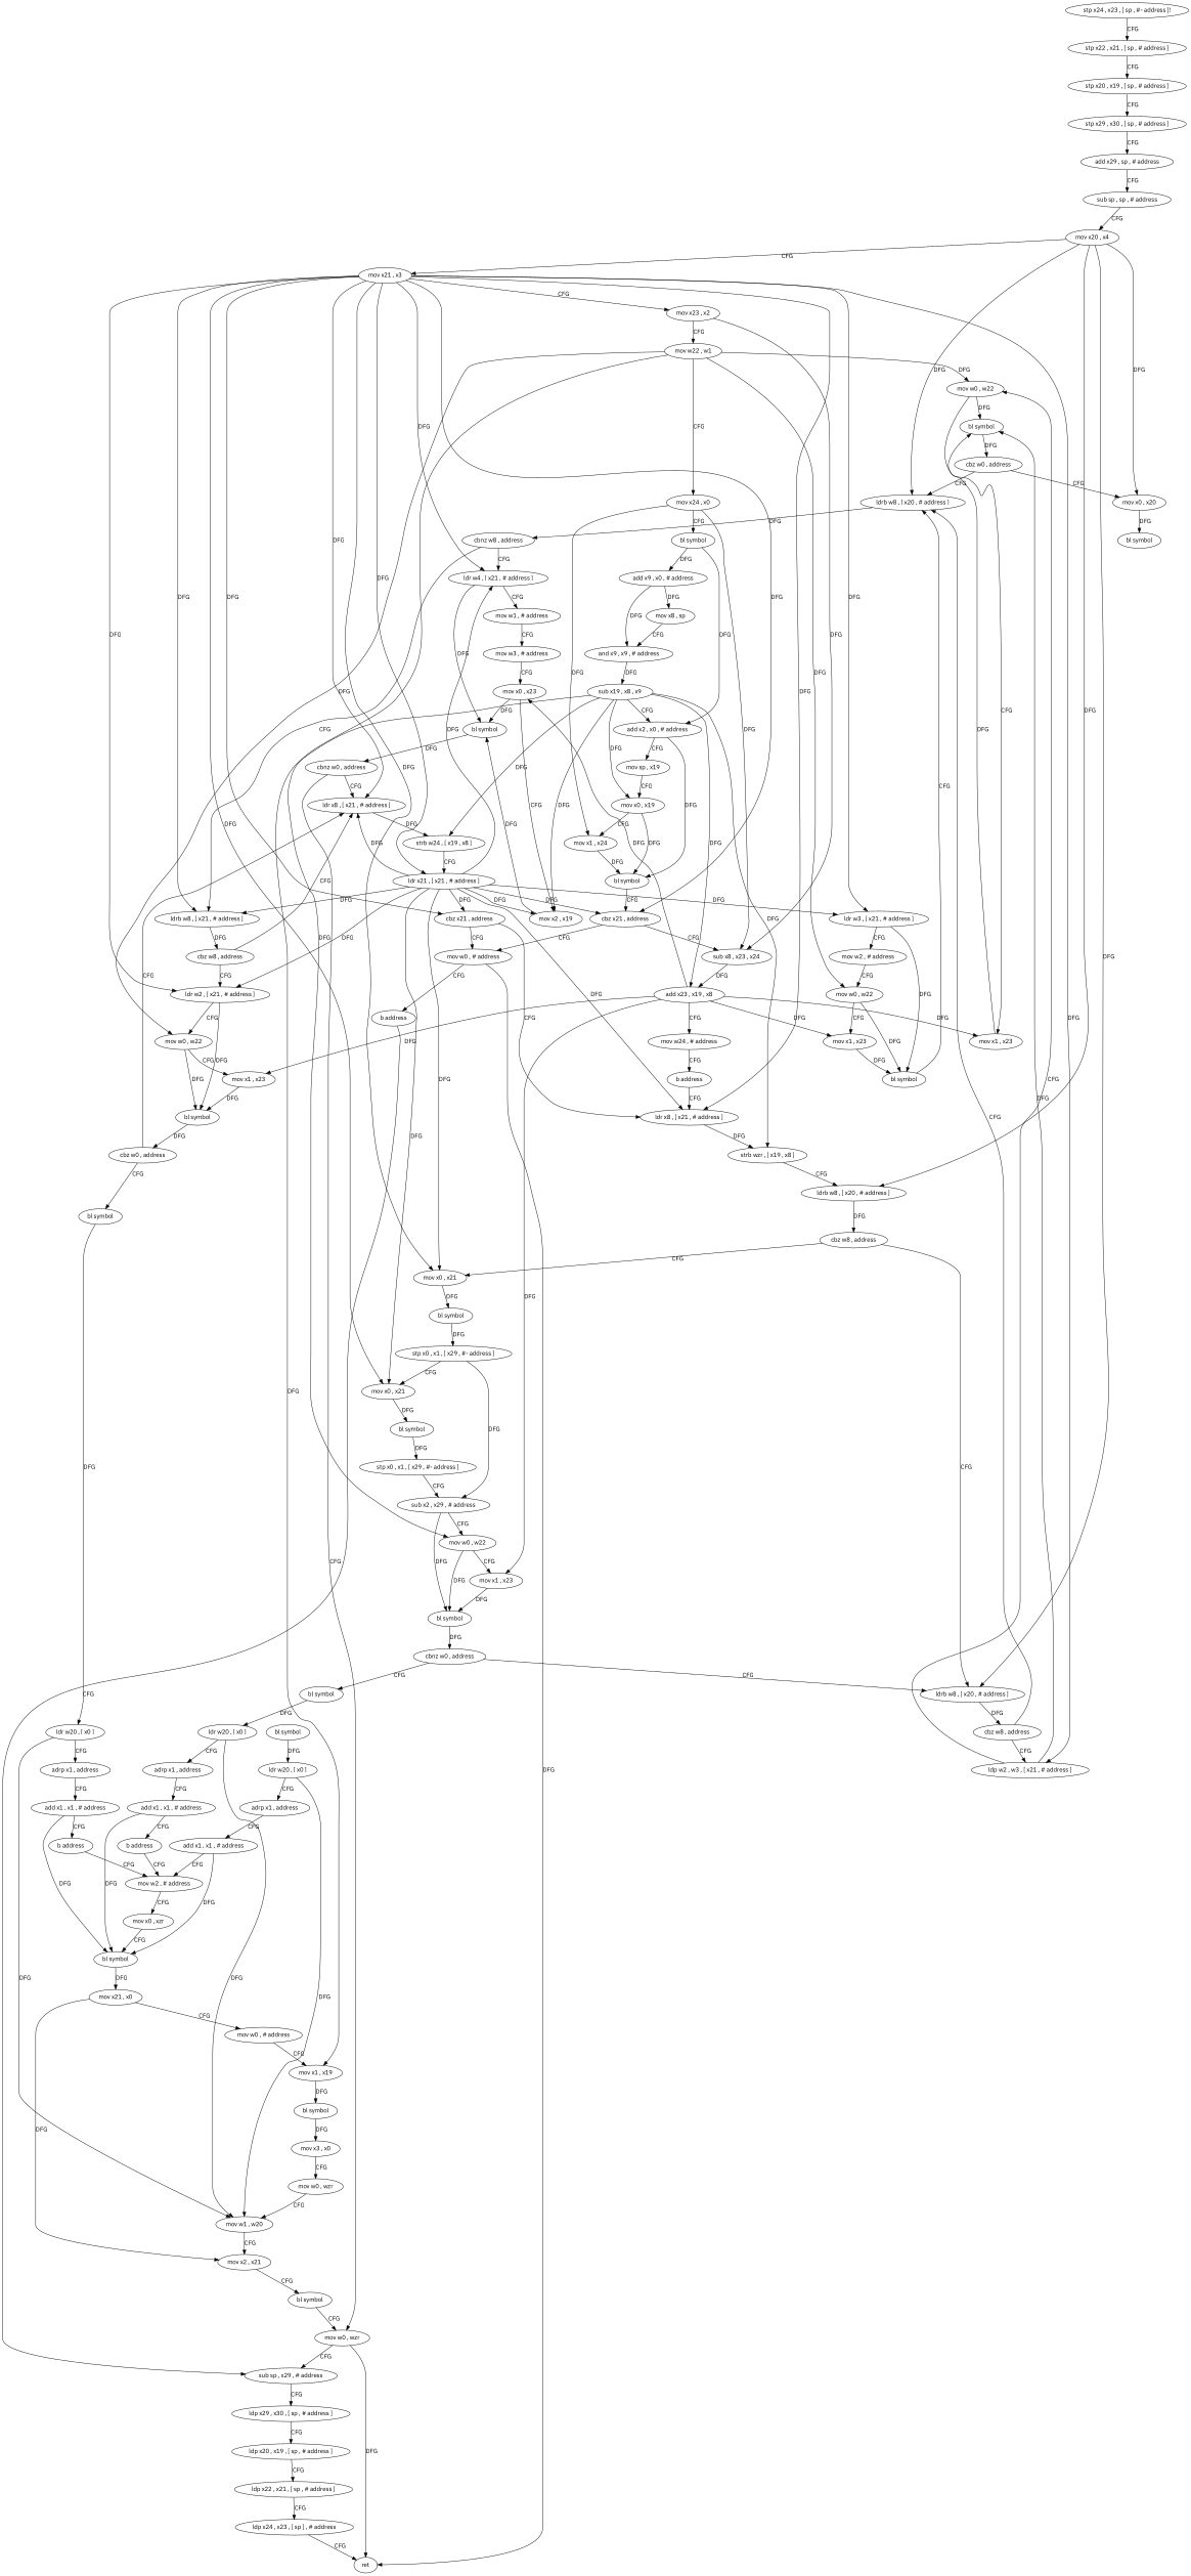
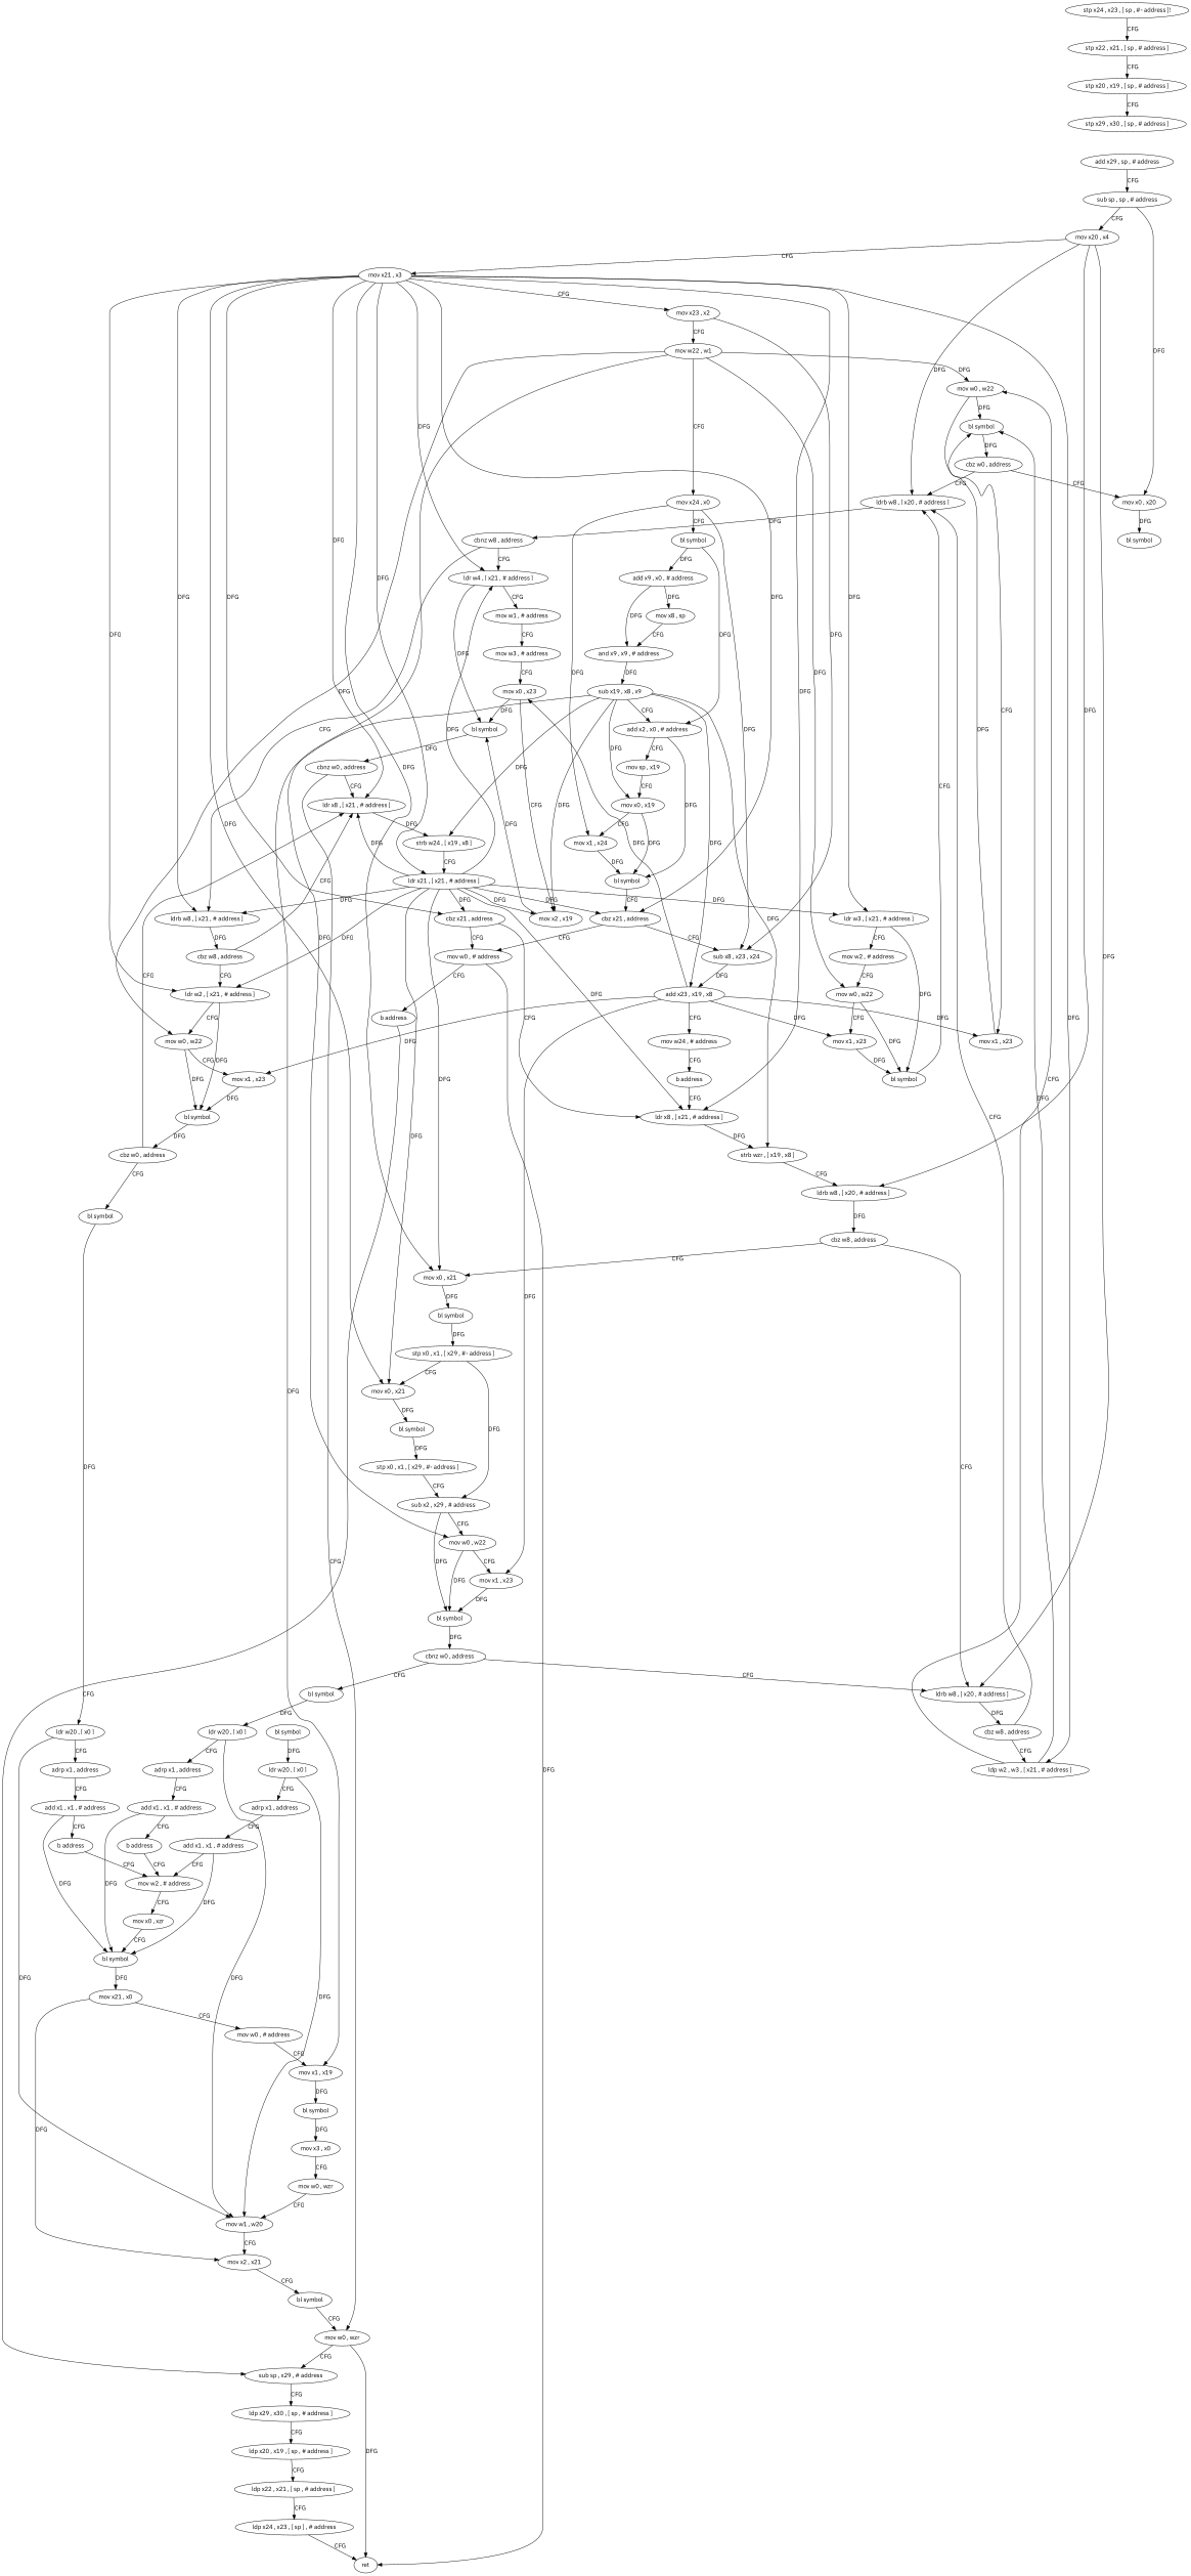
  digraph {
    fontname="IBM Plex Sans"
    node [fontname="IBM Plex Sans"]
    edge [fontname="IBM Plex Sans"]
    n1 [label="stp x24 , x23 , [ sp , #- address ]!"]
    n2 [label="stp x22 , x21 , [ sp , # address ]"]
    n3 [label="stp x20 , x19 , [ sp , # address ]"]
    n4 [label="stp x29 , x30 , [ sp , # address ]"]
    n5 [label="add x29 , sp , # address"]
    n6 [label="sub sp , sp , # address"]
    n7 [label="mov x20 , x4"]
    n8 [label="mov x21 , x3"]
    n9 [label="ldrb w8 , [ x20 , # address ]"]
    n10 [label="ldrb w8 , [ x20 , # address ]"]
    n11 [label="ldrb w8 , [ x20 , # address ]"]
    n12 [label="mov x0 , x20"]
    n13 [label="mov x23 , x2"]
    n14 [label="cbz x21 , address"]
    n15 [label="ldr x8 , [ x21 , # address ]"]
    n16 [label="mov x0 , x21"]
    n17 [label="ldp w2 , w3 , [ x21 , # address ]"]
    n18 [label="mov x0 , x21"]
    n19 [label="ldr w4 , [ x21 , # address ]"]
    n20 [label="ldrb w8 , [ x21 , # address ]"]
    n21 [label="ldr x8 , [ x21 , # address ]"]
    n22 [label="ldr w2 , [ x21 , # address ]"]
    n23 [label="ldr w3 , [ x21 , # address ]"]
    n24 [label="ldr x21 , [ x21 , # address ]"]
    n25 [label="cbz x21 , address"]
    n26 [label="cbz w8 , address"]
    n27 [label="cbz w8 , address"]
    n28 [label="cbnz w8 , address"]
    n29 [label="bl symbol"]
    n30 [label="mov w22 , w1"]
    n31 [label="sub x8 , x23 , x24"]
    n32 [label="mov w0 , # address"]
    n33 [label="strb wzr , [ x19 , x8 ]"]
    n34 [label="bl symbol"]
    n35 [label="mov w0 , w22"]
    n36 [label="bl symbol"]
    n37 [label="bl symbol"]
    n38 [label="mov w1 , # address"]
    n39 [label="bl symbol"]
    n40 [label="cbz w8 , address"]
    n41 [label="strb w24 , [ x19 , x8 ]"]
    n42 [label="mov w0 , w22"]
    n43 [label="bl symbol"]
    n44 [label="mov w2 , # address"]
    n45 [label="bl symbol"]
    n46 [label="mov x2 , x19"]
    n47 [label="mov x24 , x0"]
    n48 [label="mov w0 , w22"]
    n49 [label="mov w0 , w22"]
    n50 [label="add x23 , x19 , x8"]
    n51 [label="bl symbol"]
    n52 [label="mov x1 , x24"]
    n53 [label="mov x1 , x23"]
    n54 [label="bl symbol"]
    n55 [label="mov x1 , x23"]
    n56 [label="mov x1 , x23"]
    n57 [label="mov x1 , x23"]
    n58 [label="add x9 , x0 , # address"]
    n59 [label="add x2 , x0 , # address"]
    n60 [label="bl symbol"]
    n61 [label="mov x8 , sp"]
    n62 [label="and x9 , x9 , # address"]
    n63 [label="mov sp , x19"]
    n64 [label="sub x19 , x8 , x9"]
    n65 [label="mov x0 , x19"]
    n66 [label="mov x1 , x19"]
    n67 [label="mov w24 , # address"]
    n68 [label="mov x0 , x23"]
    n69 [label="bl symbol"]
    n70 [label="b address"]
    n71 [label=ret]
    n72 [label="sub sp , x29 , # address"]
    n73 [label="ldp x29 , x30 , [ sp , # address ]"]
    n74 [label="ldp x20 , x19 , [ sp , # address ]"]
    n75 [label="b address"]
    n76 [label="ldp x22 , x21 , [ sp , # address ]"]
    n77 [label="ldp x24 , x23 , [ sp ] , # address"]
    n78 [label="stp x0 , x1 , [ x29 , #- address ]"]
    n79 [label="cbz w0 , address"]
    n80 [label="sub x2 , x29 , # address"]
    n81 [label="stp x0 , x1 , [ x29 , #- address ]"]
    n82 [label="cbnz w0 , address"]
    n83 [label="bl symbol"]
    n84 [label="ldr w20 , [ x0 ]"]
    n85 [label="adrp x1 , address"]
    n86 [label="mov w1 , w20"]
    n87 [label="mov w3 , # address"]
    n88 [label="cbnz w0 , address"]
    n89 [label="add x1 , x1 , # address"]
    n90 [label="mov x2 , x21"]
    n91 [label="b address"]
    n92 [label="bl symbol"]
    n93 [label="mov w2 , # address"]
    n94 [label="mov x21 , x0"]
    n95 [label="mov x0 , xzr"]
    n96 [label="mov w0 , wzr"]
    n97 [label="cbz w0 , address"]
    n98 [label="bl symbol"]
    n99 [label="ldr w20 , [ x0 ]"]
    n100 [label="adrp x1 , address"]
    n101 [label="mov w0 , # address"]
    n102 [label="bl symbol"]
    n103 [label="mov x3 , x0"]
    n104 [label="mov w0 , wzr"]
    n105 [label="bl symbol"]
    n106 [label="ldr w20 , [ x0 ]"]
    n107 [label="adrp x1 , address"]
    n108 [label="add x1 , x1 , # address"]
    n109 [label="add x1 , x1 , # address"]
    n110 [label="b address"]
    n1 -> n2 [label=CFG]
    n2 -> n3 [label=CFG]
    n3 -> n4 [label=CFG]
-   n4 -> n5 [label=CFG]
    n5 -> n6 [label=CFG]
    n6 -> n7 [label=CFG]
    n7 -> n8 [label=CFG]
    n7 -> n9 [label=DFG]
    n7 -> n10 [label=DFG]
    n7 -> n11 [label=DFG]
-   n7 -> n12 [label=DFG]
+   n6 -> n12 [label=DFG]
    n8 -> n13 [label=CFG]
    n8 -> n14 [label=DFG]
    n8 -> n15 [label=DFG]
    n8 -> n16 [label=DFG]
    n8 -> n17 [label=DFG]
    n8 -> n18 [label=DFG]
    n8 -> n19 [label=DFG]
    n8 -> n20 [label=DFG]
    n8 -> n21 [label=DFG]
    n8 -> n22 [label=DFG]
    n8 -> n23 [label=DFG]
    n8 -> n24 [label=DFG]
    n8 -> n25 [label=DFG]
    n9 -> n26 [label=DFG]
    n10 -> n27 [label=DFG]
    n11 -> n28 [label=DFG]
    n12 -> n29 [label=DFG]
    n13 -> n30 [label=CFG]
    n13 -> n31 [label=DFG]
    n14 -> n31 [label=CFG]
    n14 -> n32 [label=CFG]
    n15 -> n33 [label=DFG]
    n16 -> n34 [label=DFG]
    n17 -> n35 [label=CFG]
    n17 -> n36 [label=DFG]
    n18 -> n37 [label=DFG]
    n19 -> n38 [label=CFG]
    n19 -> n39 [label=DFG]
    n20 -> n40 [label=DFG]
    n21 -> n41 [label=DFG]
    n22 -> n42 [label=CFG]
    n22 -> n43 [label=DFG]
    n23 -> n44 [label=CFG]
    n23 -> n45 [label=DFG]
    n24 -> n14 [label=DFG]
    n24 -> n15 [label=DFG]
    n24 -> n16 [label=DFG]
    n24 -> n18 [label=DFG]
    n24 -> n19 [label=DFG]
    n24 -> n20 [label=DFG]
    n24 -> n21 [label=DFG]
    n24 -> n22 [label=DFG]
    n24 -> n23 [label=DFG]
    n24 -> n25 [label=DFG]
    n24 -> n46 [label=DFG]
    n25 -> n15 [label=CFG]
    n25 -> n32 [label=CFG]
    n26 -> n10 [label=CFG]
    n26 -> n16 [label=CFG]
    n27 -> n11 [label=CFG]
    n27 -> n17 [label=CFG]
    n28 -> n19 [label=CFG]
    n28 -> n20 [label=CFG]
    n30 -> n35 [label=DFG]
    n30 -> n42 [label=DFG]
    n30 -> n47 [label=CFG]
    n30 -> n48 [label=DFG]
    n30 -> n49 [label=DFG]
    n31 -> n50 [label=DFG]
    n32 -> n70 [label=CFG]
    n32 -> n71 [label=DFG]
    n33 -> n9 [label=CFG]
    n34 -> n78 [label=DFG]
    n35 -> n36 [label=DFG]
    n35 -> n55 [label=CFG]
    n36 -> n79 [label=DFG]
    n37 -> n81 [label=DFG]
    n38 -> n87 [label=CFG]
    n39 -> n88 [label=DFG]
    n40 -> n21 [label=CFG]
    n40 -> n22 [label=CFG]
    n41 -> n24 [label=CFG]
    n42 -> n43 [label=DFG]
    n42 -> n56 [label=CFG]
    n43 -> n97 [label=DFG]
    n44 -> n49 [label=CFG]
    n45 -> n11 [label=CFG]
    n46 -> n39 [label=DFG]
    n47 -> n31 [label=DFG]
    n47 -> n51 [label=CFG]
    n47 -> n52 [label=DFG]
    n48 -> n53 [label=CFG]
    n48 -> n54 [label=DFG]
    n49 -> n45 [label=DFG]
    n49 -> n57 [label=CFG]
    n50 -> n53 [label=DFG]
    n50 -> n55 [label=DFG]
    n50 -> n56 [label=DFG]
    n50 -> n57 [label=DFG]
    n50 -> n67 [label=CFG]
    n50 -> n68 [label=DFG]
    n51 -> n58 [label=DFG]
    n51 -> n59 [label=DFG]
    n52 -> n60 [label=DFG]
    n53 -> n54 [label=DFG]
    n54 -> n82 [label=DFG]
    n55 -> n36 [label=DFG]
    n56 -> n43 [label=DFG]
    n57 -> n45 [label=DFG]
    n58 -> n61 [label=DFG]
    n58 -> n62 [label=DFG]
    n59 -> n60 [label=DFG]
    n59 -> n63 [label=CFG]
    n60 -> n14 [label=CFG]
    n61 -> n62 [label=CFG]
    n62 -> n64 [label=DFG]
    n63 -> n65 [label=CFG]
    n64 -> n33 [label=DFG]
    n64 -> n41 [label=DFG]
    n64 -> n46 [label=DFG]
    n64 -> n50 [label=DFG]
    n64 -> n59 [label=CFG]
    n64 -> n65 [label=DFG]
    n64 -> n66 [label=DFG]
    n65 -> n52 [label=CFG]
    n65 -> n60 [label=DFG]
    n66 -> n69 [label=DFG]
    n67 -> n75 [label=CFG]
    n68 -> n39 [label=DFG]
    n68 -> n46 [label=CFG]
    n69 -> n103 [label=DFG]
    n70 -> n72 [label=CFG]
    n72 -> n73 [label=CFG]
    n73 -> n74 [label=CFG]
    n74 -> n76 [label=CFG]
    n75 -> n15 [label=CFG]
    n76 -> n77 [label=CFG]
    n77 -> n71 [label=CFG]
    n78 -> n18 [label=CFG]
    n78 -> n80 [label=DFG]
    n79 -> n11 [label=CFG]
    n79 -> n12 [label=CFG]
    n80 -> n48 [label=CFG]
    n80 -> n54 [label=DFG]
    n81 -> n80 [label=CFG]
    n82 -> n10 [label=CFG]
    n82 -> n83 [label=CFG]
    n83 -> n84 [label=DFG]
    n84 -> n85 [label=CFG]
    n84 -> n86 [label=DFG]
    n85 -> n89 [label=CFG]
    n86 -> n90 [label=CFG]
    n87 -> n68 [label=CFG]
    n88 -> n21 [label=CFG]
    n88 -> n96 [label=CFG]
    n89 -> n91 [label=CFG]
    n89 -> n92 [label=DFG]
    n90 -> n102 [label=CFG]
    n91 -> n93 [label=CFG]
    n92 -> n94 [label=DFG]
    n93 -> n95 [label=CFG]
    n94 -> n90 [label=DFG]
    n94 -> n101 [label=CFG]
    n95 -> n92 [label=CFG]
    n96 -> n71 [label=DFG]
    n96 -> n72 [label=CFG]
    n97 -> n21 [label=CFG]
    n97 -> n105 [label=CFG]
    n98 -> n99 [label=DFG]
    n99 -> n86 [label=DFG]
    n99 -> n100 [label=CFG]
    n100 -> n108 [label=CFG]
    n101 -> n66 [label=CFG]
    n102 -> n96 [label=CFG]
    n103 -> n104 [label=CFG]
    n104 -> n86 [label=CFG]
    n105 -> n106 [label=DFG]
    n106 -> n86 [label=DFG]
    n106 -> n107 [label=CFG]
    n107 -> n109 [label=CFG]
    n108 -> n92 [label=DFG]
    n108 -> n93 [label=CFG]
    n109 -> n92 [label=DFG]
    n109 -> n110 [label=CFG]
    n110 -> n93 [label=CFG]
  }
